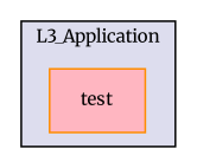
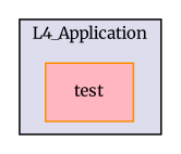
  digraph {
    compound=true
    fontname=Merriweather
    n1 [fillcolor=lightpink fontname=Merriweather fontsize=10 label=test pencolor=black shape=box style=filled color=darkorange]
    subgraph cluster_1 {
      bgcolor="#ddddee"
      fontsize=10
-     label=L3_Application
+     label=L4_Application
      pencolor=black
      n1
    }
  }
